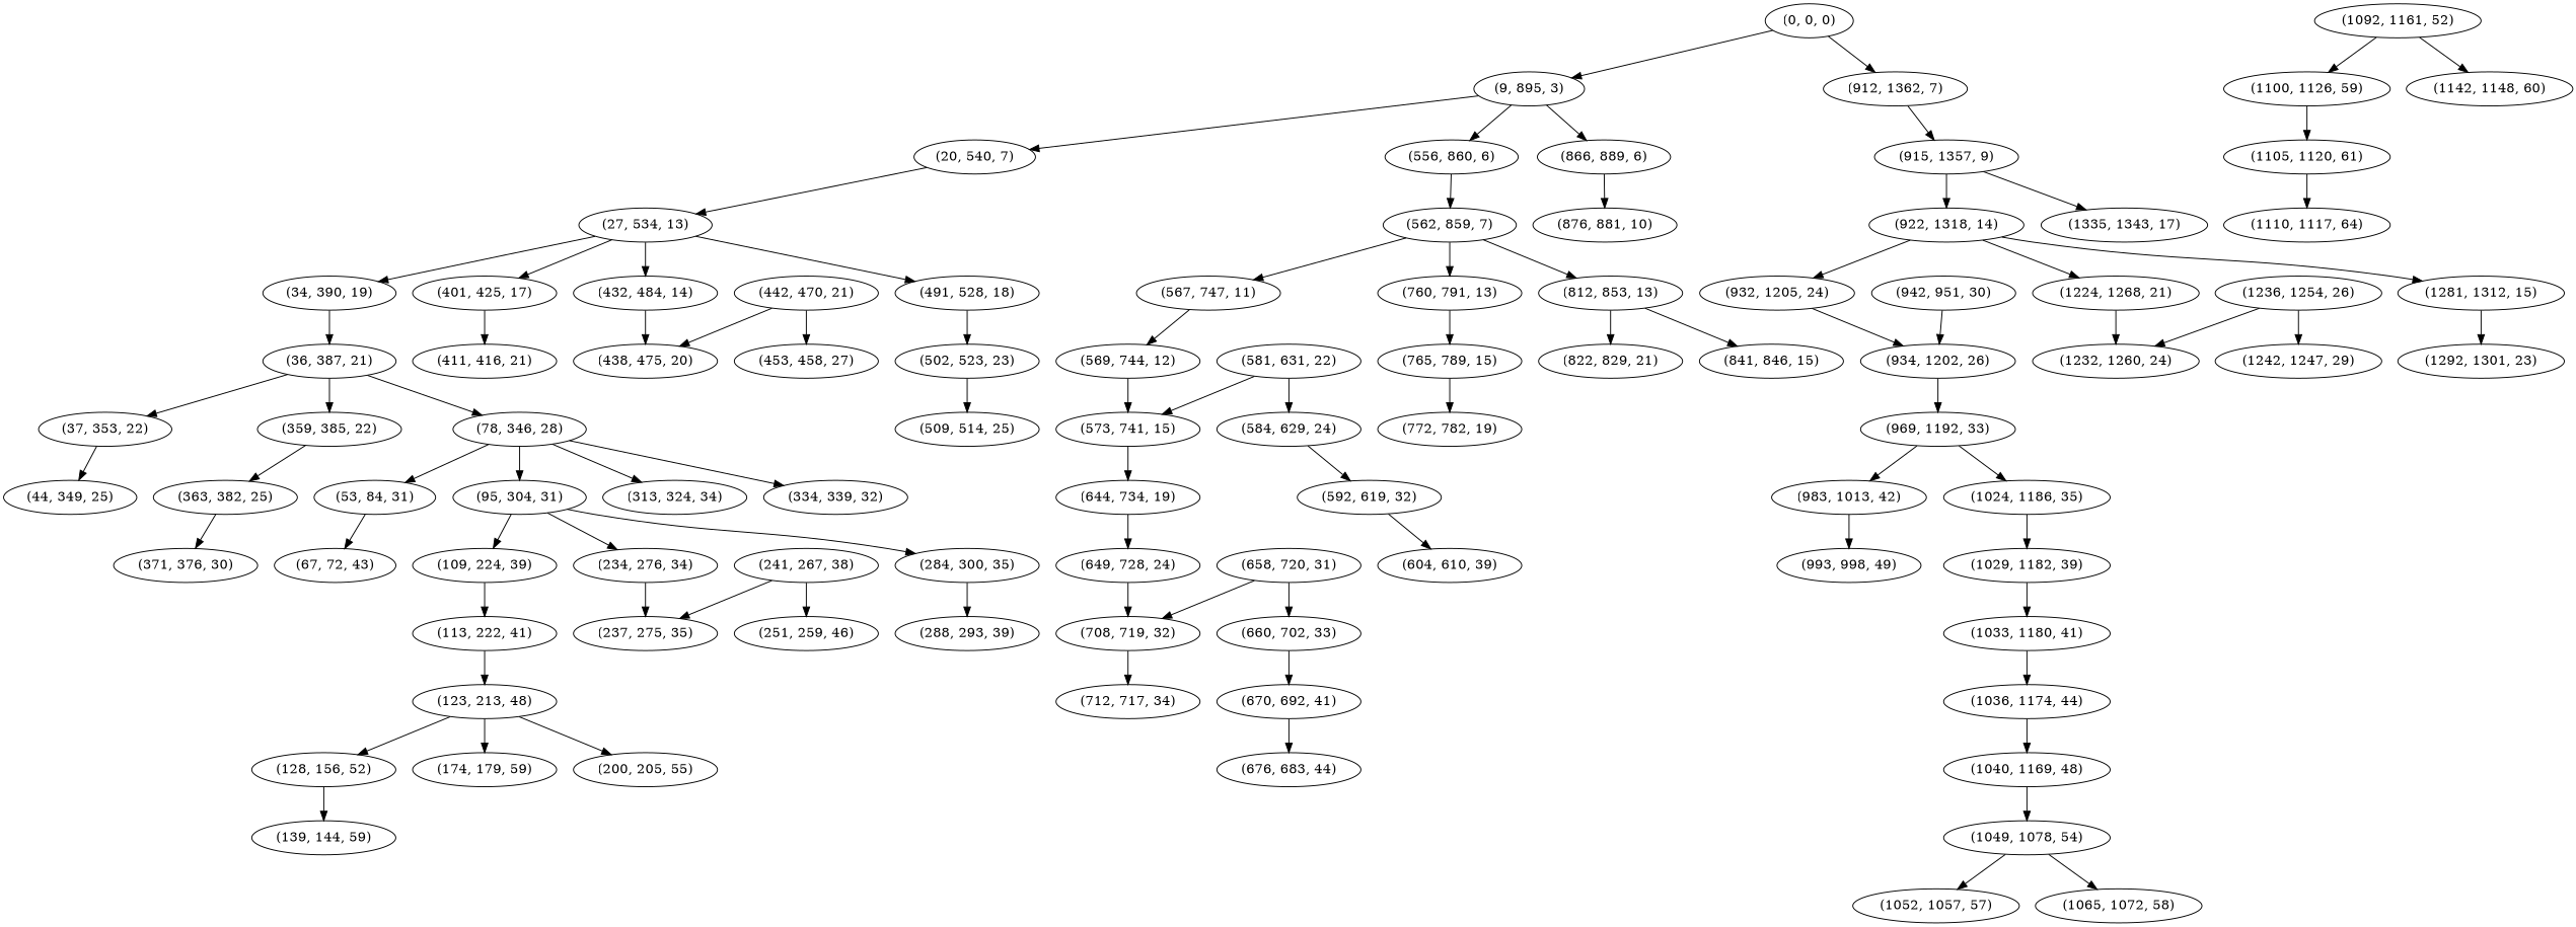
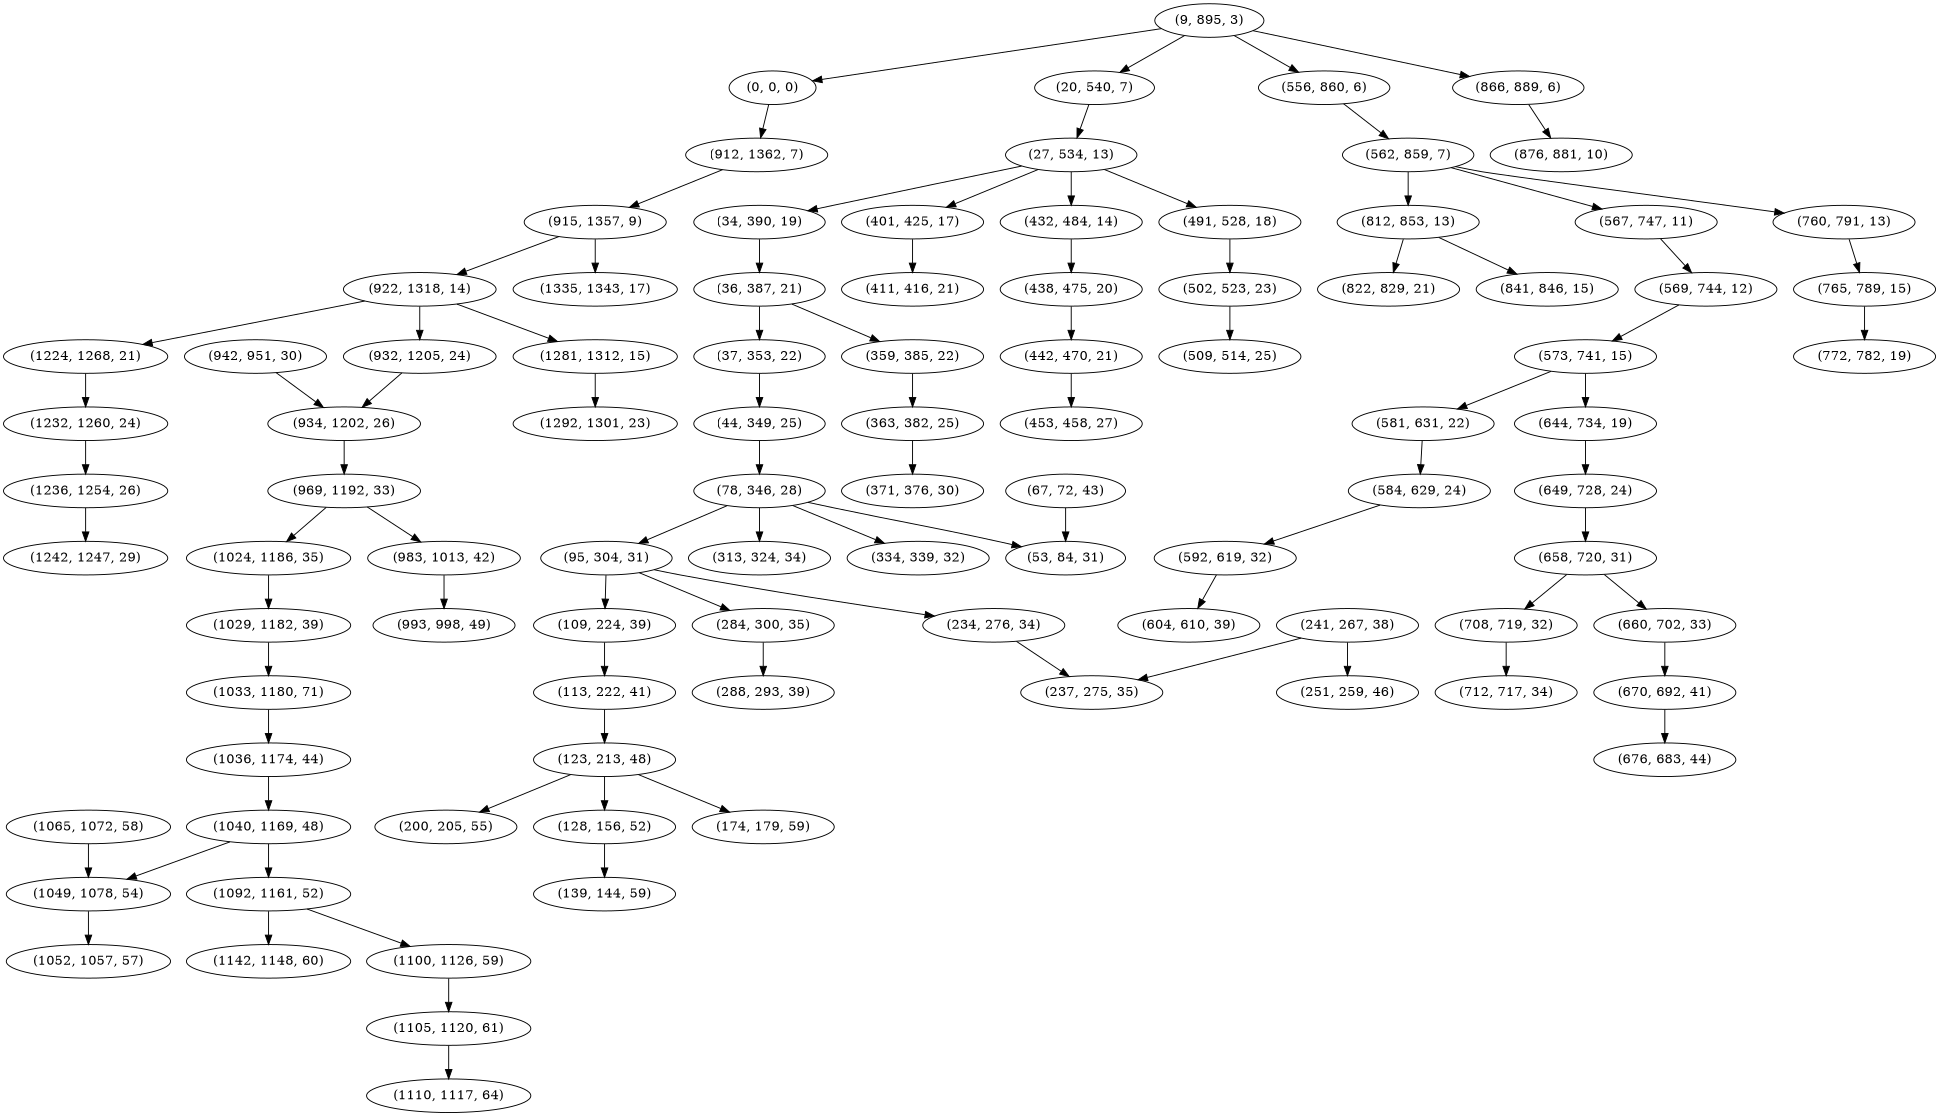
  digraph {
    "(0, 0, 0)"
    "(9, 895, 3)"
    "(912, 1362, 7)"
    "(20, 540, 7)"
    "(556, 860, 6)"
    "(866, 889, 6)"
    "(915, 1357, 9)"
    "(27, 534, 13)"
    "(562, 859, 7)"
    "(876, 881, 10)"
    "(34, 390, 19)"
    "(401, 425, 17)"
    "(432, 484, 14)"
    "(491, 528, 18)"
    "(36, 387, 21)"
    "(411, 416, 21)"
    "(438, 475, 20)"
    "(502, 523, 23)"
    "(37, 353, 22)"
    "(359, 385, 22)"
    "(44, 349, 25)"
    "(363, 382, 25)"
    n23 [label="(78, 346, 28)"]
    "(53, 84, 31)"
    "(95, 304, 31)"
    "(313, 324, 34)"
    "(334, 339, 32)"
    "(67, 72, 43)"
    "(109, 224, 39)"
    "(234, 276, 34)"
    "(284, 300, 35)"
    "(113, 222, 41)"
    "(237, 275, 35)"
    "(288, 293, 39)"
    "(123, 213, 48)"
    "(128, 156, 52)"
    "(174, 179, 59)"
    "(200, 205, 55)"
    "(139, 144, 59)"
    "(241, 267, 38)"
    "(251, 259, 46)"
    "(371, 376, 30)"
    "(442, 470, 21)"
    "(453, 458, 27)"
    "(509, 514, 25)"
    "(567, 747, 11)"
    "(760, 791, 13)"
    "(812, 853, 13)"
    "(569, 744, 12)"
    "(765, 789, 15)"
    "(822, 829, 21)"
    "(841, 846, 15)"
    "(573, 741, 15)"
    "(581, 631, 22)"
    "(644, 734, 19)"
    "(584, 629, 24)"
    "(649, 728, 24)"
    "(592, 619, 32)"
    "(604, 610, 39)"
    "(658, 720, 31)"
    "(660, 702, 33)"
    "(708, 719, 32)"
    "(670, 692, 41)"
    "(712, 717, 34)"
    "(676, 683, 44)"
    "(772, 782, 19)"
    "(922, 1318, 14)"
    "(1335, 1343, 17)"
    "(932, 1205, 24)"
    "(1224, 1268, 21)"
    "(1281, 1312, 15)"
    "(934, 1202, 26)"
    "(1232, 1260, 24)"
    "(1292, 1301, 23)"
    "(969, 1192, 33)"
    "(942, 951, 30)"
    "(983, 1013, 42)"
    "(1024, 1186, 35)"
    "(993, 998, 49)"
    "(1029, 1182, 39)"
-   "(1033, 1180, 41)"
+   "(1033, 1180, 41)" [label="(1033, 1180, 71)"]
    "(1036, 1174, 44)"
    "(1040, 1169, 48)"
    "(1049, 1078, 54)"
    "(1092, 1161, 52)"
    "(1052, 1057, 57)"
    "(1065, 1072, 58)"
    "(1100, 1126, 59)"
    "(1142, 1148, 60)"
    "(1105, 1120, 61)"
    "(1110, 1117, 64)"
    "(1236, 1254, 26)"
    "(1242, 1247, 29)"
-   "(0, 0, 0)" -> "(9, 895, 3)"
+   "(9, 895, 3)" -> "(0, 0, 0)"
    "(0, 0, 0)" -> "(912, 1362, 7)"
    "(9, 895, 3)" -> "(20, 540, 7)"
    "(9, 895, 3)" -> "(556, 860, 6)"
    "(9, 895, 3)" -> "(866, 889, 6)"
    "(912, 1362, 7)" -> "(915, 1357, 9)"
    "(20, 540, 7)" -> "(27, 534, 13)"
    "(556, 860, 6)" -> "(562, 859, 7)"
    "(866, 889, 6)" -> "(876, 881, 10)"
    "(915, 1357, 9)" -> "(922, 1318, 14)"
    "(915, 1357, 9)" -> "(1335, 1343, 17)"
    "(27, 534, 13)" -> "(34, 390, 19)"
    "(27, 534, 13)" -> "(401, 425, 17)"
    "(27, 534, 13)" -> "(432, 484, 14)"
    "(27, 534, 13)" -> "(491, 528, 18)"
    "(562, 859, 7)" -> "(567, 747, 11)"
    "(562, 859, 7)" -> "(760, 791, 13)"
    "(562, 859, 7)" -> "(812, 853, 13)"
    "(34, 390, 19)" -> "(36, 387, 21)"
    "(401, 425, 17)" -> "(411, 416, 21)"
    "(432, 484, 14)" -> "(438, 475, 20)"
    "(491, 528, 18)" -> "(502, 523, 23)"
    "(36, 387, 21)" -> "(37, 353, 22)"
    "(36, 387, 21)" -> "(359, 385, 22)"
-   "(442, 470, 21)" -> "(438, 475, 20)"
+   "(438, 475, 20)" -> "(442, 470, 21)"
    "(502, 523, 23)" -> "(509, 514, 25)"
    "(37, 353, 22)" -> "(44, 349, 25)"
    "(359, 385, 22)" -> "(363, 382, 25)"
-   "(36, 387, 21)" -> n23
+   "(44, 349, 25)" -> n23
    "(363, 382, 25)" -> "(371, 376, 30)"
    n23 -> "(53, 84, 31)"
    n23 -> "(95, 304, 31)"
    n23 -> "(313, 324, 34)"
    n23 -> "(334, 339, 32)"
-   "(53, 84, 31)" -> "(67, 72, 43)"
+   "(67, 72, 43)" -> "(53, 84, 31)"
    "(95, 304, 31)" -> "(109, 224, 39)"
    "(95, 304, 31)" -> "(234, 276, 34)"
    "(95, 304, 31)" -> "(284, 300, 35)"
    "(109, 224, 39)" -> "(113, 222, 41)"
    "(234, 276, 34)" -> "(237, 275, 35)"
    "(284, 300, 35)" -> "(288, 293, 39)"
    "(113, 222, 41)" -> "(123, 213, 48)"
    "(123, 213, 48)" -> "(128, 156, 52)"
    "(123, 213, 48)" -> "(174, 179, 59)"
    "(123, 213, 48)" -> "(200, 205, 55)"
    "(128, 156, 52)" -> "(139, 144, 59)"
    "(241, 267, 38)" -> "(237, 275, 35)"
    "(241, 267, 38)" -> "(251, 259, 46)"
    "(442, 470, 21)" -> "(453, 458, 27)"
    "(567, 747, 11)" -> "(569, 744, 12)"
    "(760, 791, 13)" -> "(765, 789, 15)"
    "(812, 853, 13)" -> "(822, 829, 21)"
    "(812, 853, 13)" -> "(841, 846, 15)"
    "(569, 744, 12)" -> "(573, 741, 15)"
    "(765, 789, 15)" -> "(772, 782, 19)"
-   "(581, 631, 22)" -> "(573, 741, 15)"
+   "(573, 741, 15)" -> "(581, 631, 22)"
    "(573, 741, 15)" -> "(644, 734, 19)"
    "(581, 631, 22)" -> "(584, 629, 24)"
    "(644, 734, 19)" -> "(649, 728, 24)"
    "(584, 629, 24)" -> "(592, 619, 32)"
-   "(649, 728, 24)" -> "(708, 719, 32)"
+   "(649, 728, 24)" -> "(658, 720, 31)"
    "(592, 619, 32)" -> "(604, 610, 39)"
    "(658, 720, 31)" -> "(660, 702, 33)"
    "(658, 720, 31)" -> "(708, 719, 32)"
    "(660, 702, 33)" -> "(670, 692, 41)"
    "(708, 719, 32)" -> "(712, 717, 34)"
    "(670, 692, 41)" -> "(676, 683, 44)"
    "(922, 1318, 14)" -> "(932, 1205, 24)"
    "(922, 1318, 14)" -> "(1224, 1268, 21)"
    "(922, 1318, 14)" -> "(1281, 1312, 15)"
    "(932, 1205, 24)" -> "(934, 1202, 26)"
    "(1224, 1268, 21)" -> "(1232, 1260, 24)"
    "(1281, 1312, 15)" -> "(1292, 1301, 23)"
    "(934, 1202, 26)" -> "(969, 1192, 33)"
-   "(1236, 1254, 26)" -> "(1232, 1260, 24)"
+   "(1232, 1260, 24)" -> "(1236, 1254, 26)"
    "(969, 1192, 33)" -> "(983, 1013, 42)"
    "(969, 1192, 33)" -> "(1024, 1186, 35)"
    "(942, 951, 30)" -> "(934, 1202, 26)"
    "(983, 1013, 42)" -> "(993, 998, 49)"
    "(1024, 1186, 35)" -> "(1029, 1182, 39)"
    "(1029, 1182, 39)" -> "(1033, 1180, 41)"
    "(1033, 1180, 41)" -> "(1036, 1174, 44)"
    "(1036, 1174, 44)" -> "(1040, 1169, 48)"
    "(1040, 1169, 48)" -> "(1049, 1078, 54)"
+   "(1040, 1169, 48)" -> "(1092, 1161, 52)"
    "(1049, 1078, 54)" -> "(1052, 1057, 57)"
-   "(1049, 1078, 54)" -> "(1065, 1072, 58)"
+   "(1065, 1072, 58)" -> "(1049, 1078, 54)"
    "(1092, 1161, 52)" -> "(1100, 1126, 59)"
    "(1092, 1161, 52)" -> "(1142, 1148, 60)"
    "(1100, 1126, 59)" -> "(1105, 1120, 61)"
    "(1105, 1120, 61)" -> "(1110, 1117, 64)"
    "(1236, 1254, 26)" -> "(1242, 1247, 29)"
  }
